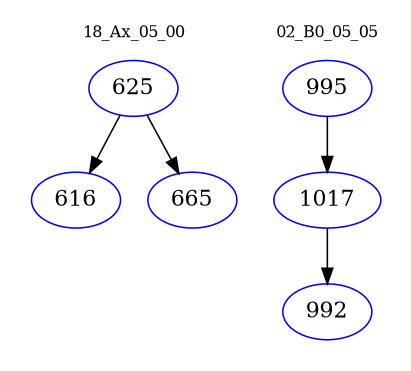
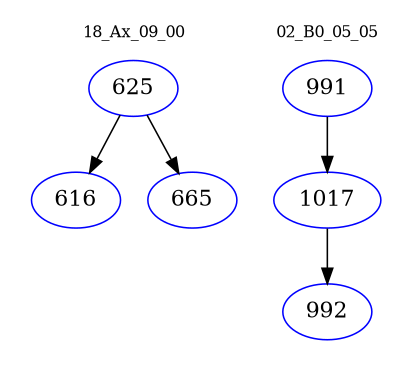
  digraph {
    node [color=blue]
    edge [color=black]
    n1 [label=625]
    n2 [label=616]
    n3 [label=665]
-   n4 [label=995]
+   n4 [label=991]
    n5 [label=992]
    n6 [label=1017]
    subgraph cluster_1 {
      color=white
      fontsize=10
-     label="18_Ax_05_00"
+     label="18_Ax_09_00"
      n1
      n2
      n3
    }
    subgraph cluster_2 {
      color=white
      fontsize=10
      label="02_B0_05_05"
      n4
      n5
      n6
    }
    n1 -> n2
    n1 -> n3
    n4 -> n6
    n6 -> n5
  }
